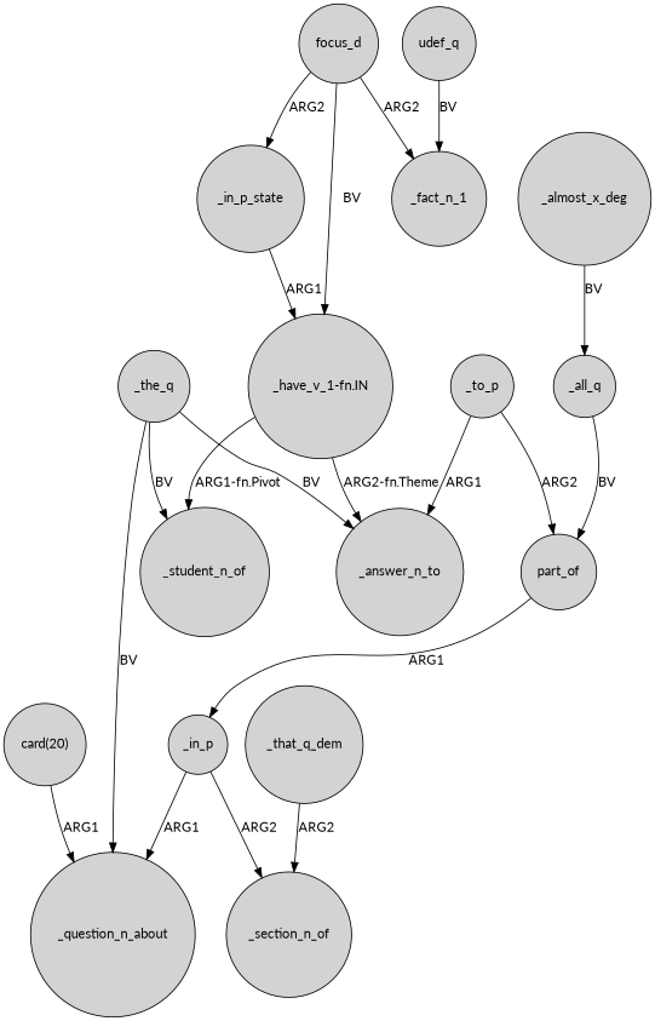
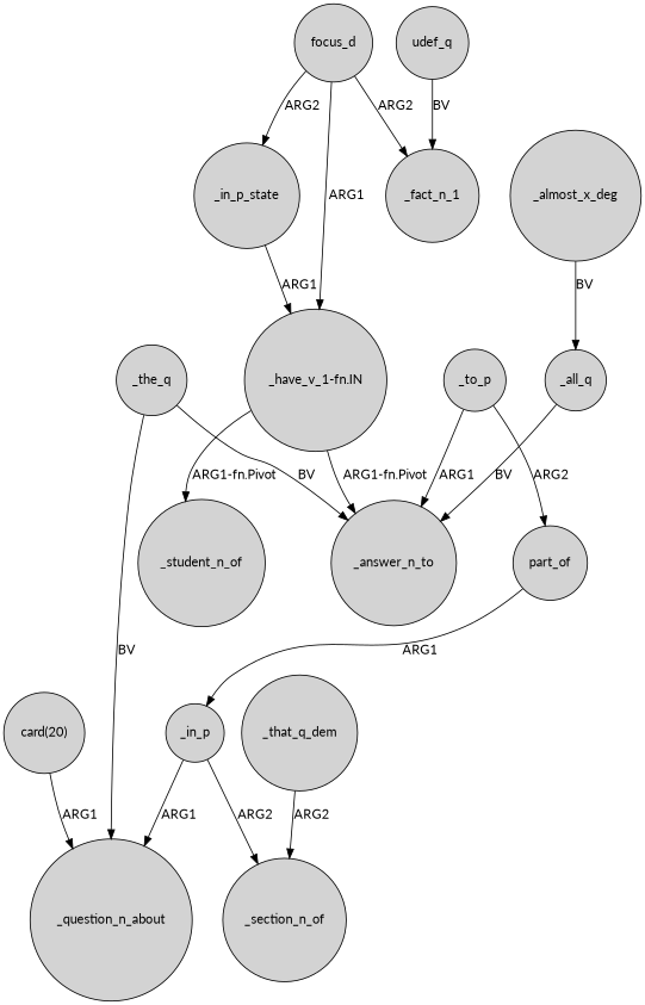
  digraph {
    fontname=Lato
    node [fontname=Lato shape=circle style=filled]
    edge [fontname=Lato]
    focus_d
    "_have_v_1-fn.IN"
    _in_p_state
    _fact_n_1
    _answer_n_to
    _student_n_of
    _almost_x_deg
    _all_q
    part_of
    _in_p
    _question_n_about
    _section_n_of
    n13 [label="card(20)"]
    _to_p
    udef_q
    _that_q_dem
    _the_q
-   focus_d -> "_have_v_1-fn.IN" [label=BV]
+   focus_d -> "_have_v_1-fn.IN" [label=ARG1]
    focus_d -> _in_p_state [label=ARG2]
    focus_d -> _fact_n_1 [label=ARG2]
-   "_have_v_1-fn.IN" -> _answer_n_to [label="ARG2-fn.Theme"]
+   "_have_v_1-fn.IN" -> _answer_n_to [label="ARG1-fn.Pivot"]
    "_have_v_1-fn.IN" -> _student_n_of [label="ARG1-fn.Pivot"]
    _in_p_state -> "_have_v_1-fn.IN" [label=ARG1]
    _almost_x_deg -> _all_q [label=BV]
-   _all_q -> part_of [label=BV]
+   _all_q -> _answer_n_to [label=BV]
    part_of -> _in_p [label=ARG1]
    _in_p -> _question_n_about [label=ARG1]
    _in_p -> _section_n_of [label=ARG2]
    n13 -> _question_n_about [label=ARG1]
    _to_p -> _answer_n_to [label=ARG1]
    _to_p -> part_of [label=ARG2]
    udef_q -> _fact_n_1 [label=BV]
    _that_q_dem -> _section_n_of [label=ARG2]
    _the_q -> _answer_n_to [label=BV]
-   _the_q -> _student_n_of [label=BV]
    _the_q -> _question_n_about [label=BV]
  }
